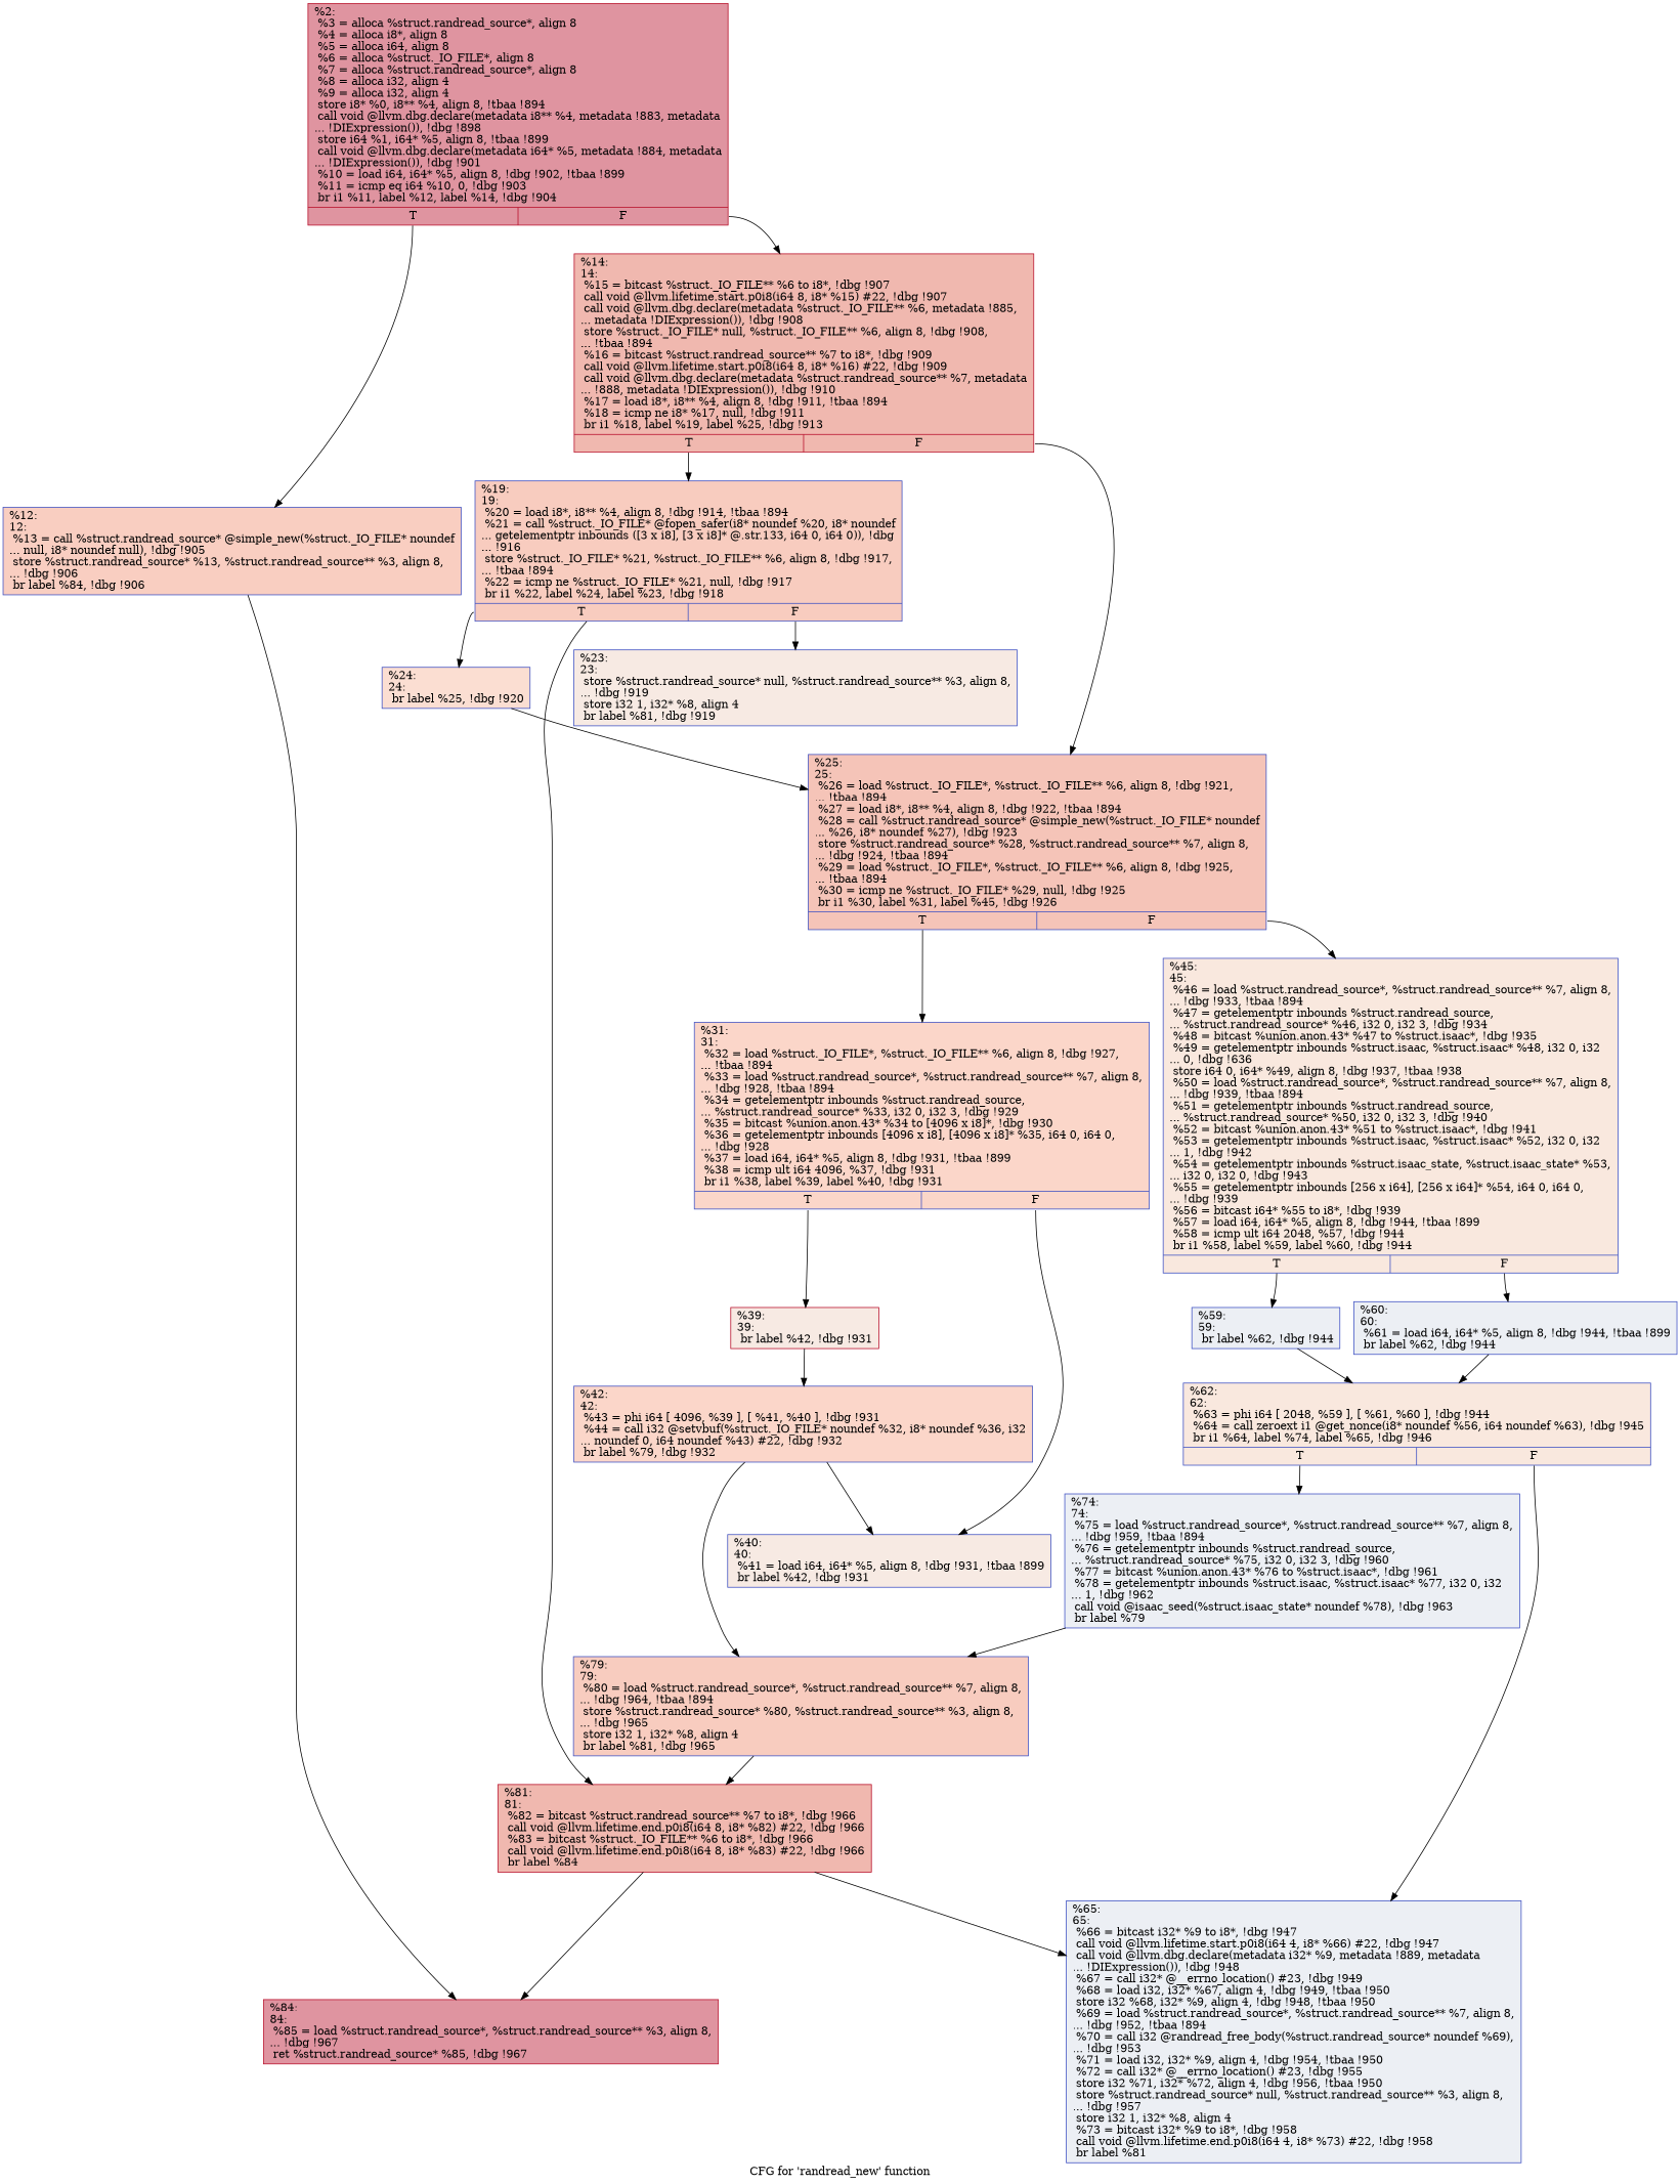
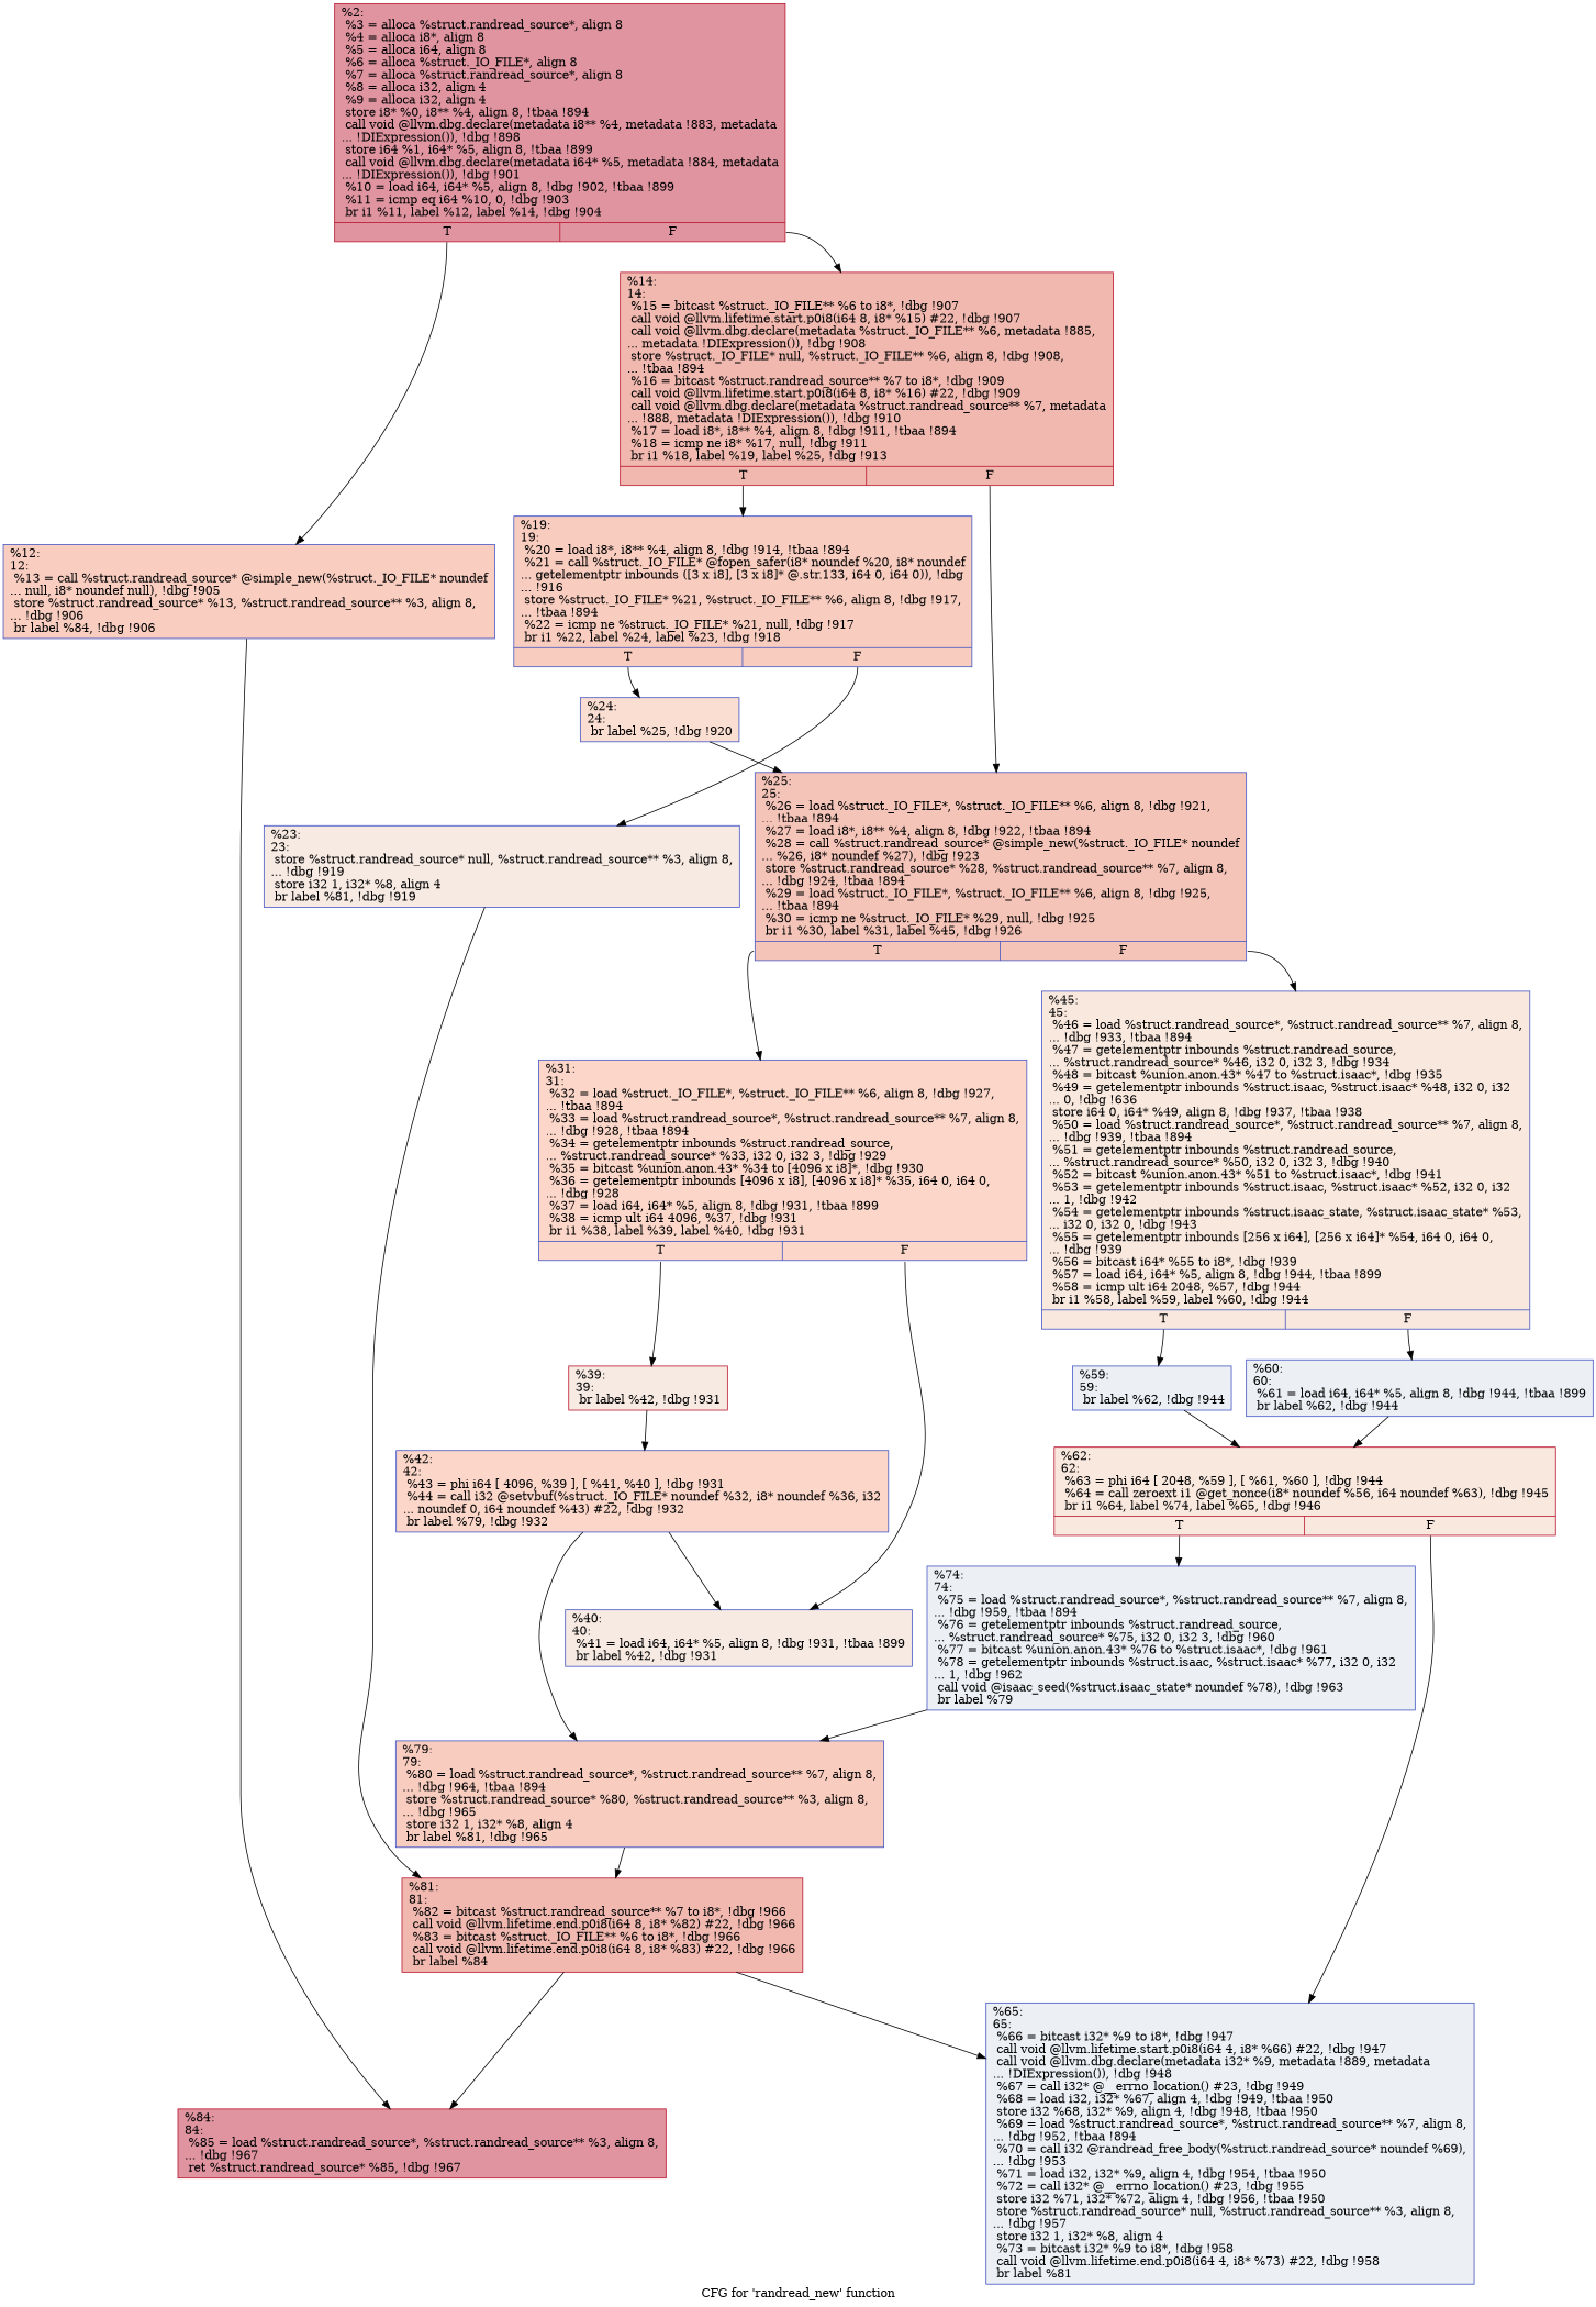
  digraph {
    label="CFG for 'randread_new' function"
    node [color="#3d50c3ff" fillcolor="#d4dbe670" shape=record style=filled]
    n1 [color="#b70d28ff" fillcolor="#b70d2870" label="{%2:\l  %3 = alloca %struct.randread_source*, align 8\l  %4 = alloca i8*, align 8\l  %5 = alloca i64, align 8\l  %6 = alloca %struct._IO_FILE*, align 8\l  %7 = alloca %struct.randread_source*, align 8\l  %8 = alloca i32, align 4\l  %9 = alloca i32, align 4\l  store i8* %0, i8** %4, align 8, !tbaa !894\l  call void @llvm.dbg.declare(metadata i8** %4, metadata !883, metadata\l... !DIExpression()), !dbg !898\l  store i64 %1, i64* %5, align 8, !tbaa !899\l  call void @llvm.dbg.declare(metadata i64* %5, metadata !884, metadata\l... !DIExpression()), !dbg !901\l  %10 = load i64, i64* %5, align 8, !dbg !902, !tbaa !899\l  %11 = icmp eq i64 %10, 0, !dbg !903\l  br i1 %11, label %12, label %14, !dbg !904\l|{<s0>T|<s1>F}}"]
    n2 [fillcolor="#f2907270" label="{%12:\l12:                                               \l  %13 = call %struct.randread_source* @simple_new(%struct._IO_FILE* noundef\l... null, i8* noundef null), !dbg !905\l  store %struct.randread_source* %13, %struct.randread_source** %3, align 8,\l... !dbg !906\l  br label %84, !dbg !906\l}"]
    n3 [color="#b70d28ff" fillcolor="#dc5d4a70" label="{%14:\l14:                                               \l  %15 = bitcast %struct._IO_FILE** %6 to i8*, !dbg !907\l  call void @llvm.lifetime.start.p0i8(i64 8, i8* %15) #22, !dbg !907\l  call void @llvm.dbg.declare(metadata %struct._IO_FILE** %6, metadata !885,\l... metadata !DIExpression()), !dbg !908\l  store %struct._IO_FILE* null, %struct._IO_FILE** %6, align 8, !dbg !908,\l... !tbaa !894\l  %16 = bitcast %struct.randread_source** %7 to i8*, !dbg !909\l  call void @llvm.lifetime.start.p0i8(i64 8, i8* %16) #22, !dbg !909\l  call void @llvm.dbg.declare(metadata %struct.randread_source** %7, metadata\l... !888, metadata !DIExpression()), !dbg !910\l  %17 = load i8*, i8** %4, align 8, !dbg !911, !tbaa !894\l  %18 = icmp ne i8* %17, null, !dbg !911\l  br i1 %18, label %19, label %25, !dbg !913\l|{<s0>T|<s1>F}}"]
    n4 [color="#b70d28ff" fillcolor="#b70d2870" label="{%84:\l84:                                               \l  %85 = load %struct.randread_source*, %struct.randread_source** %3, align 8,\l... !dbg !967\l  ret %struct.randread_source* %85, !dbg !967\l}"]
    n5 [fillcolor="#f08b6e70" label="{%19:\l19:                                               \l  %20 = load i8*, i8** %4, align 8, !dbg !914, !tbaa !894\l  %21 = call %struct._IO_FILE* @fopen_safer(i8* noundef %20, i8* noundef\l... getelementptr inbounds ([3 x i8], [3 x i8]* @.str.133, i64 0, i64 0)), !dbg\l... !916\l  store %struct._IO_FILE* %21, %struct._IO_FILE** %6, align 8, !dbg !917,\l... !tbaa !894\l  %22 = icmp ne %struct._IO_FILE* %21, null, !dbg !917\l  br i1 %22, label %24, label %23, !dbg !918\l|{<s0>T|<s1>F}}"]
    n6 [fillcolor="#e97a5f70" label="{%25:\l25:                                               \l  %26 = load %struct._IO_FILE*, %struct._IO_FILE** %6, align 8, !dbg !921,\l... !tbaa !894\l  %27 = load i8*, i8** %4, align 8, !dbg !922, !tbaa !894\l  %28 = call %struct.randread_source* @simple_new(%struct._IO_FILE* noundef\l... %26, i8* noundef %27), !dbg !923\l  store %struct.randread_source* %28, %struct.randread_source** %7, align 8,\l... !dbg !924, !tbaa !894\l  %29 = load %struct._IO_FILE*, %struct._IO_FILE** %6, align 8, !dbg !925,\l... !tbaa !894\l  %30 = icmp ne %struct._IO_FILE* %29, null, !dbg !925\l  br i1 %30, label %31, label %45, !dbg !926\l|{<s0>T|<s1>F}}"]
    n7 [fillcolor="#f7b59970" label="{%24:\l24:                                               \l  br label %25, !dbg !920\l}"]
    n8 [fillcolor="#eed0c070" label="{%23:\l23:                                               \l  store %struct.randread_source* null, %struct.randread_source** %3, align 8,\l... !dbg !919\l  store i32 1, i32* %8, align 4\l  br label %81, !dbg !919\l}"]
    n9 [fillcolor="#f6a38570" label="{%31:\l31:                                               \l  %32 = load %struct._IO_FILE*, %struct._IO_FILE** %6, align 8, !dbg !927,\l... !tbaa !894\l  %33 = load %struct.randread_source*, %struct.randread_source** %7, align 8,\l... !dbg !928, !tbaa !894\l  %34 = getelementptr inbounds %struct.randread_source,\l... %struct.randread_source* %33, i32 0, i32 3, !dbg !929\l  %35 = bitcast %union.anon.43* %34 to [4096 x i8]*, !dbg !930\l  %36 = getelementptr inbounds [4096 x i8], [4096 x i8]* %35, i64 0, i64 0,\l... !dbg !928\l  %37 = load i64, i64* %5, align 8, !dbg !931, !tbaa !899\l  %38 = icmp ult i64 4096, %37, !dbg !931\l  br i1 %38, label %39, label %40, !dbg !931\l|{<s0>T|<s1>F}}"]
    n10 [fillcolor="#f2cab570" label="{%45:\l45:                                               \l  %46 = load %struct.randread_source*, %struct.randread_source** %7, align 8,\l... !dbg !933, !tbaa !894\l  %47 = getelementptr inbounds %struct.randread_source,\l... %struct.randread_source* %46, i32 0, i32 3, !dbg !934\l  %48 = bitcast %union.anon.43* %47 to %struct.isaac*, !dbg !935\l  %49 = getelementptr inbounds %struct.isaac, %struct.isaac* %48, i32 0, i32\l... 0, !dbg !636\l  store i64 0, i64* %49, align 8, !dbg !937, !tbaa !938\l  %50 = load %struct.randread_source*, %struct.randread_source** %7, align 8,\l... !dbg !939, !tbaa !894\l  %51 = getelementptr inbounds %struct.randread_source,\l... %struct.randread_source* %50, i32 0, i32 3, !dbg !940\l  %52 = bitcast %union.anon.43* %51 to %struct.isaac*, !dbg !941\l  %53 = getelementptr inbounds %struct.isaac, %struct.isaac* %52, i32 0, i32\l... 1, !dbg !942\l  %54 = getelementptr inbounds %struct.isaac_state, %struct.isaac_state* %53,\l... i32 0, i32 0, !dbg !943\l  %55 = getelementptr inbounds [256 x i64], [256 x i64]* %54, i64 0, i64 0,\l... !dbg !939\l  %56 = bitcast i64* %55 to i8*, !dbg !939\l  %57 = load i64, i64* %5, align 8, !dbg !944, !tbaa !899\l  %58 = icmp ult i64 2048, %57, !dbg !944\l  br i1 %58, label %59, label %60, !dbg !944\l|{<s0>T|<s1>F}}"]
    n11 [color="#b70d28ff" fillcolor="#dc5d4a70" label="{%81:\l81:                                               \l  %82 = bitcast %struct.randread_source** %7 to i8*, !dbg !966\l  call void @llvm.lifetime.end.p0i8(i64 8, i8* %82) #22, !dbg !966\l  %83 = bitcast %struct._IO_FILE** %6 to i8*, !dbg !966\l  call void @llvm.lifetime.end.p0i8(i64 8, i8* %83) #22, !dbg !966\l  br label %84\l}"]
    n12 [color="#b70d28ff" fillcolor="#eed0c070" label="{%39:\l39:                                               \l  br label %42, !dbg !931\l}"]
    n13 [fillcolor="#eed0c070" label="{%40:\l40:                                               \l  %41 = load i64, i64* %5, align 8, !dbg !931, !tbaa !899\l  br label %42, !dbg !931\l}"]
    n14 [label="{%59:\l59:                                               \l  br label %62, !dbg !944\l}"]
    n15 [label="{%60:\l60:                                               \l  %61 = load i64, i64* %5, align 8, !dbg !944, !tbaa !899\l  br label %62, !dbg !944\l}"]
    n16 [label="{%65:\l65:                                               \l  %66 = bitcast i32* %9 to i8*, !dbg !947\l  call void @llvm.lifetime.start.p0i8(i64 4, i8* %66) #22, !dbg !947\l  call void @llvm.dbg.declare(metadata i32* %9, metadata !889, metadata\l... !DIExpression()), !dbg !948\l  %67 = call i32* @__errno_location() #23, !dbg !949\l  %68 = load i32, i32* %67, align 4, !dbg !949, !tbaa !950\l  store i32 %68, i32* %9, align 4, !dbg !948, !tbaa !950\l  %69 = load %struct.randread_source*, %struct.randread_source** %7, align 8,\l... !dbg !952, !tbaa !894\l  %70 = call i32 @randread_free_body(%struct.randread_source* noundef %69),\l... !dbg !953\l  %71 = load i32, i32* %9, align 4, !dbg !954, !tbaa !950\l  %72 = call i32* @__errno_location() #23, !dbg !955\l  store i32 %71, i32* %72, align 4, !dbg !956, !tbaa !950\l  store %struct.randread_source* null, %struct.randread_source** %3, align 8,\l... !dbg !957\l  store i32 1, i32* %8, align 4\l  %73 = bitcast i32* %9 to i8*, !dbg !958\l  call void @llvm.lifetime.end.p0i8(i64 4, i8* %73) #22, !dbg !958\l  br label %81\l}"]
    n17 [fillcolor="#f6a38570" label="{%42:\l42:                                               \l  %43 = phi i64 [ 4096, %39 ], [ %41, %40 ], !dbg !931\l  %44 = call i32 @setvbuf(%struct._IO_FILE* noundef %32, i8* noundef %36, i32\l... noundef 0, i64 noundef %43) #22, !dbg !932\l  br label %79, !dbg !932\l}"]
-   n18 [fillcolor="#f2cab570" label="{%62:\l62:                                               \l  %63 = phi i64 [ 2048, %59 ], [ %61, %60 ], !dbg !944\l  %64 = call zeroext i1 @get_nonce(i8* noundef %56, i64 noundef %63), !dbg !945\l  br i1 %64, label %74, label %65, !dbg !946\l|{<s0>T|<s1>F}}"]
+   n18 [color="#b70d28ff" fillcolor="#f2cab570" label="{%62:\l62:                                               \l  %63 = phi i64 [ 2048, %59 ], [ %61, %60 ], !dbg !944\l  %64 = call zeroext i1 @get_nonce(i8* noundef %56, i64 noundef %63), !dbg !945\l  br i1 %64, label %74, label %65, !dbg !946\l|{<s0>T|<s1>F}}"]
    n19 [fillcolor="#f08b6e70" label="{%79:\l79:                                               \l  %80 = load %struct.randread_source*, %struct.randread_source** %7, align 8,\l... !dbg !964, !tbaa !894\l  store %struct.randread_source* %80, %struct.randread_source** %3, align 8,\l... !dbg !965\l  store i32 1, i32* %8, align 4\l  br label %81, !dbg !965\l}"]
    n20 [label="{%74:\l74:                                               \l  %75 = load %struct.randread_source*, %struct.randread_source** %7, align 8,\l... !dbg !959, !tbaa !894\l  %76 = getelementptr inbounds %struct.randread_source,\l... %struct.randread_source* %75, i32 0, i32 3, !dbg !960\l  %77 = bitcast %union.anon.43* %76 to %struct.isaac*, !dbg !961\l  %78 = getelementptr inbounds %struct.isaac, %struct.isaac* %77, i32 0, i32\l... 1, !dbg !962\l  call void @isaac_seed(%struct.isaac_state* noundef %78), !dbg !963\l  br label %79\l}"]
    n1 -> n2 [tailport=s0]
    n1 -> n3 [tailport=s1]
    n2 -> n4
    n3 -> n5 [tailport=s0]
    n3 -> n6 [tailport=s1]
    n5 -> n7 [tailport=s0]
    n5 -> n8 [tailport=s1]
    n6 -> n9 [tailport=s0]
    n6 -> n10 [tailport=s1]
    n7 -> n6
-   n5 -> n11
+   n8 -> n11
    n9 -> n12 [tailport=s0]
    n9 -> n13 [tailport=s1]
    n10 -> n14 [tailport=s0]
    n10 -> n15 [tailport=s1]
    n11 -> n4
    n11 -> n16
    n12 -> n17
    n14 -> n18
    n15 -> n18
    n17 -> n13
    n17 -> n19
    n18 -> n16 [tailport=s1]
    n18 -> n20 [tailport=s0]
    n19 -> n11
    n20 -> n19
  }
